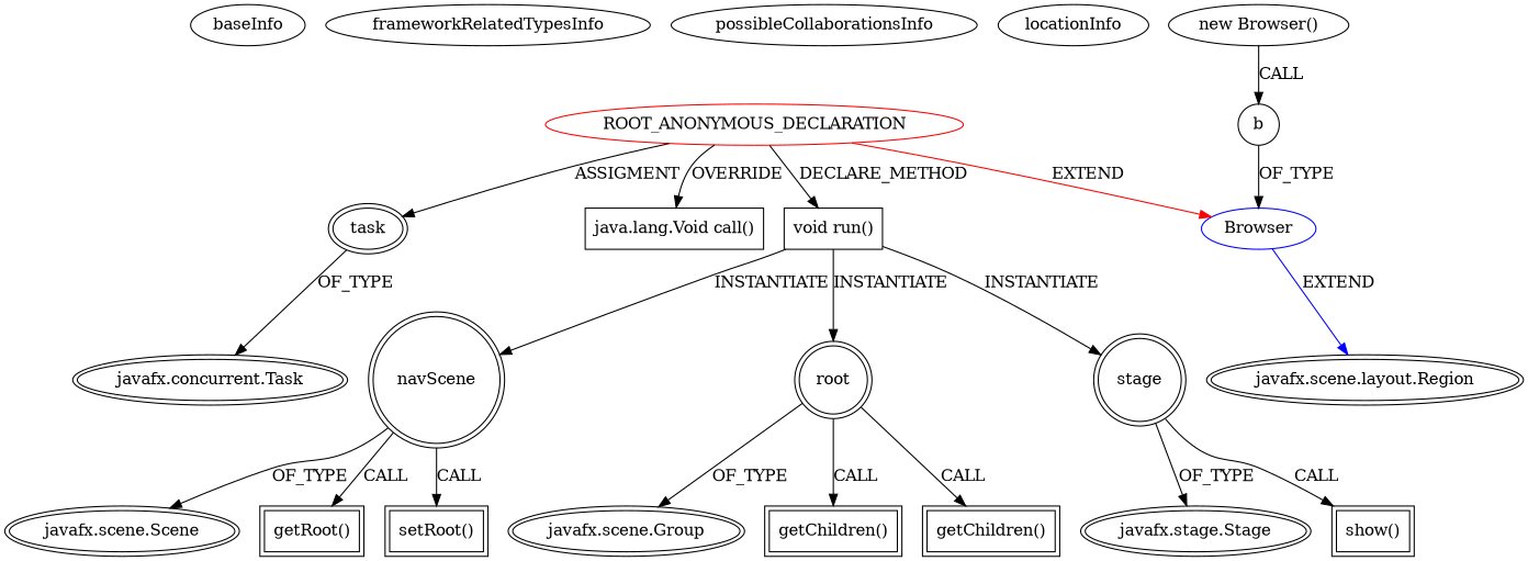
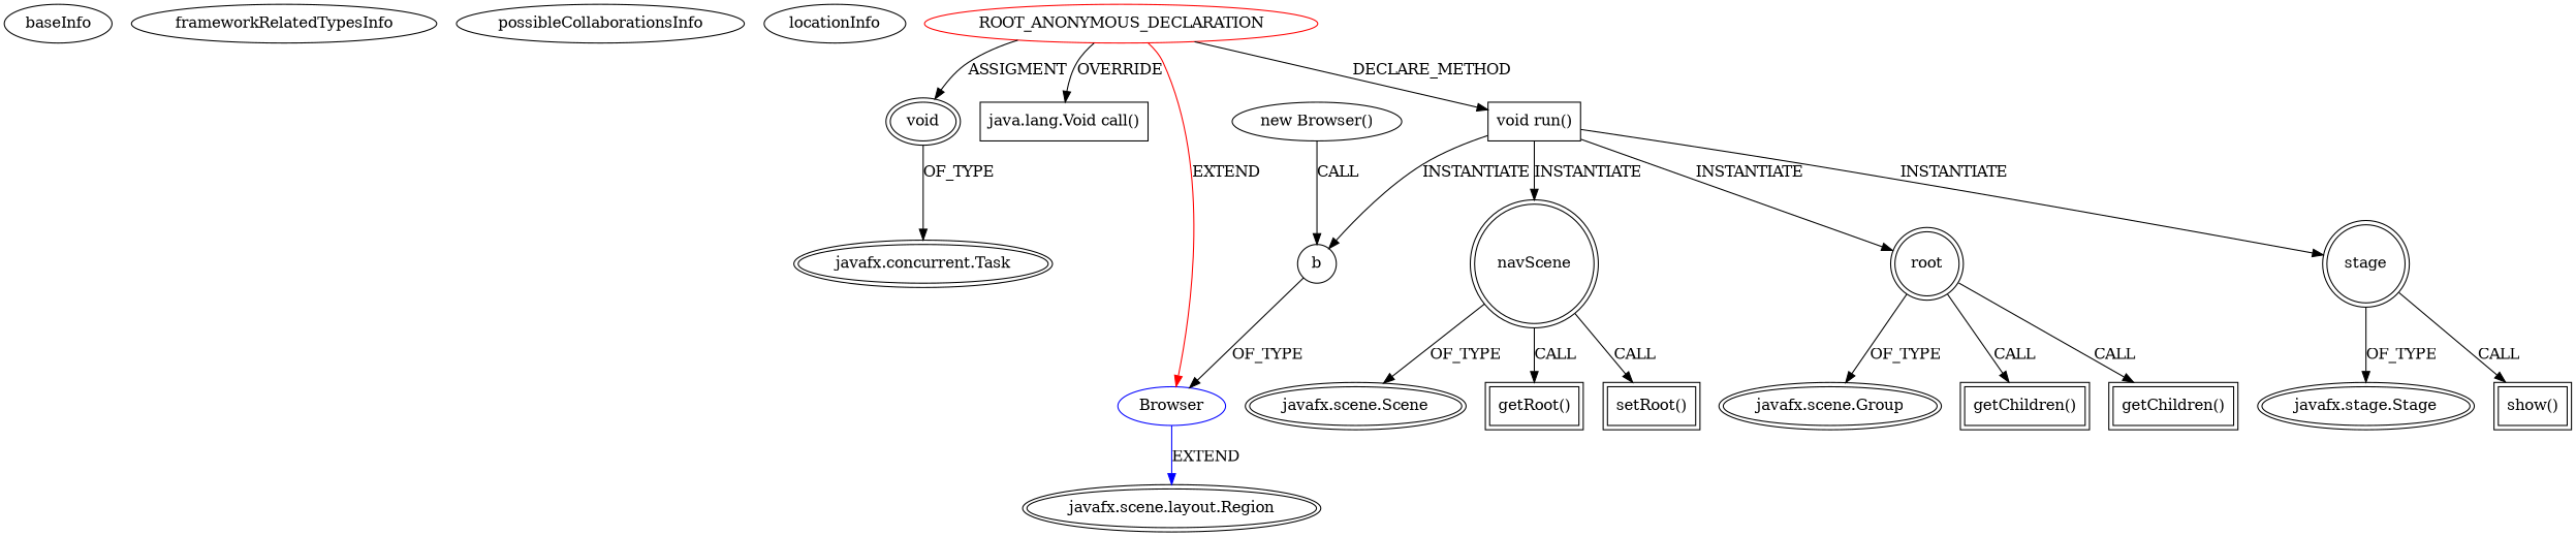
  digraph {
    node [isFrameworkType=true vertexType=FRAMEWORK_CLASS_TYPE peripheries=2]
    baseInfo [category=extension_graph graphId=1612 isAnonymous=true possibleRelation=true isFrameworkType="" vertexType="" peripheries=""]
    frameworkRelatedTypesInfo [0="javafx.concurrent.Task" isFrameworkType="" vertexType="" peripheries=""]
    possibleCollaborationsInfo [0="1612~CLIENT_METHOD_DECLARATION-INSTANTIATION-~javafx.concurrent.Task ~javafx.scene.layout.Region ~true~false" isFrameworkType="" vertexType="" peripheries=""]
    locationInfo [contextSignature="void runCommand(java.lang.String[])" filePath="/Williamgood-CST517-VR/CST517-VR-master/src/NavigationController.java" graphId=1612 projectName="Williamgood-CST517-VR" isFrameworkType="" vertexType="" peripheries=""]
    n5 [color=red isFrameworkType=false label=ROOT_ANONYMOUS_DECLARATION vertexType=ROOT_ANONYMOUS_DECLARATION peripheries=""]
-   n6 [label=task vertexType=OUTSIDE_VARIABLE_EXPRESION]
+   n6 [label=void vertexType=OUTSIDE_VARIABLE_EXPRESION]
    n7 [isFrameworkType=false label="java.lang.Void call()" shape=box vertexType=OVERRIDING_METHOD_DECLARATION peripheries=""]
    n8 [isFrameworkType=false label="void run()" shape=box vertexType=CLIENT_METHOD_DECLARATION peripheries=""]
    n9 [color=blue isFrameworkType=false label=Browser vertexType=REFERENCE_CLIENT_CLASS_DECLARATION peripheries=""]
    n10 [label="javafx.concurrent.Task"]
    n11 [isFrameworkType=false label=b shape=circle vertexType=VARIABLE_EXPRESION peripheries=""]
    n12 [label=navScene shape=circle vertexType=VARIABLE_EXPRESION]
    n13 [label=root shape=circle vertexType=VARIABLE_EXPRESION]
    n14 [label=stage shape=circle vertexType=VARIABLE_EXPRESION]
    n15 [label="javafx.scene.Scene"]
    n16 [label="getRoot()" shape=box vertexType=INSIDE_CALL]
    n17 [label="setRoot()" shape=box vertexType=INSIDE_CALL]
    n18 [label="javafx.scene.Group"]
    n19 [label="getChildren()" shape=box vertexType=INSIDE_CALL]
    n20 [label="getChildren()" shape=box vertexType=INSIDE_CALL]
    n21 [label="javafx.stage.Stage"]
    n22 [label="show()" shape=box vertexType=INSIDE_CALL]
    n23 [label="javafx.scene.layout.Region"]
    n24 [isFrameworkType=false label="new Browser()" vertexType=CONSTRUCTOR_CALL peripheries=""]
    n5 -> n6 [label=ASSIGMENT]
    n5 -> n7 [label=OVERRIDE]
    n5 -> n8 [label=DECLARE_METHOD]
    n5 -> n9 [color=red label=EXTEND]
    n6 -> n10 [label=OF_TYPE]
+   n8 -> n11 [label=INSTANTIATE]
    n8 -> n12 [label=INSTANTIATE]
    n8 -> n13 [label=INSTANTIATE]
    n8 -> n14 [label=INSTANTIATE]
    n9 -> n23 [color=blue label=EXTEND]
    n11 -> n9 [label=OF_TYPE]
    n12 -> n15 [label=OF_TYPE]
    n12 -> n16 [label=CALL]
    n12 -> n17 [label=CALL]
    n13 -> n18 [label=OF_TYPE]
    n13 -> n19 [label=CALL]
    n13 -> n20 [label=CALL]
    n14 -> n21 [label=OF_TYPE]
    n14 -> n22 [label=CALL]
    n24 -> n11 [label=CALL]
  }
